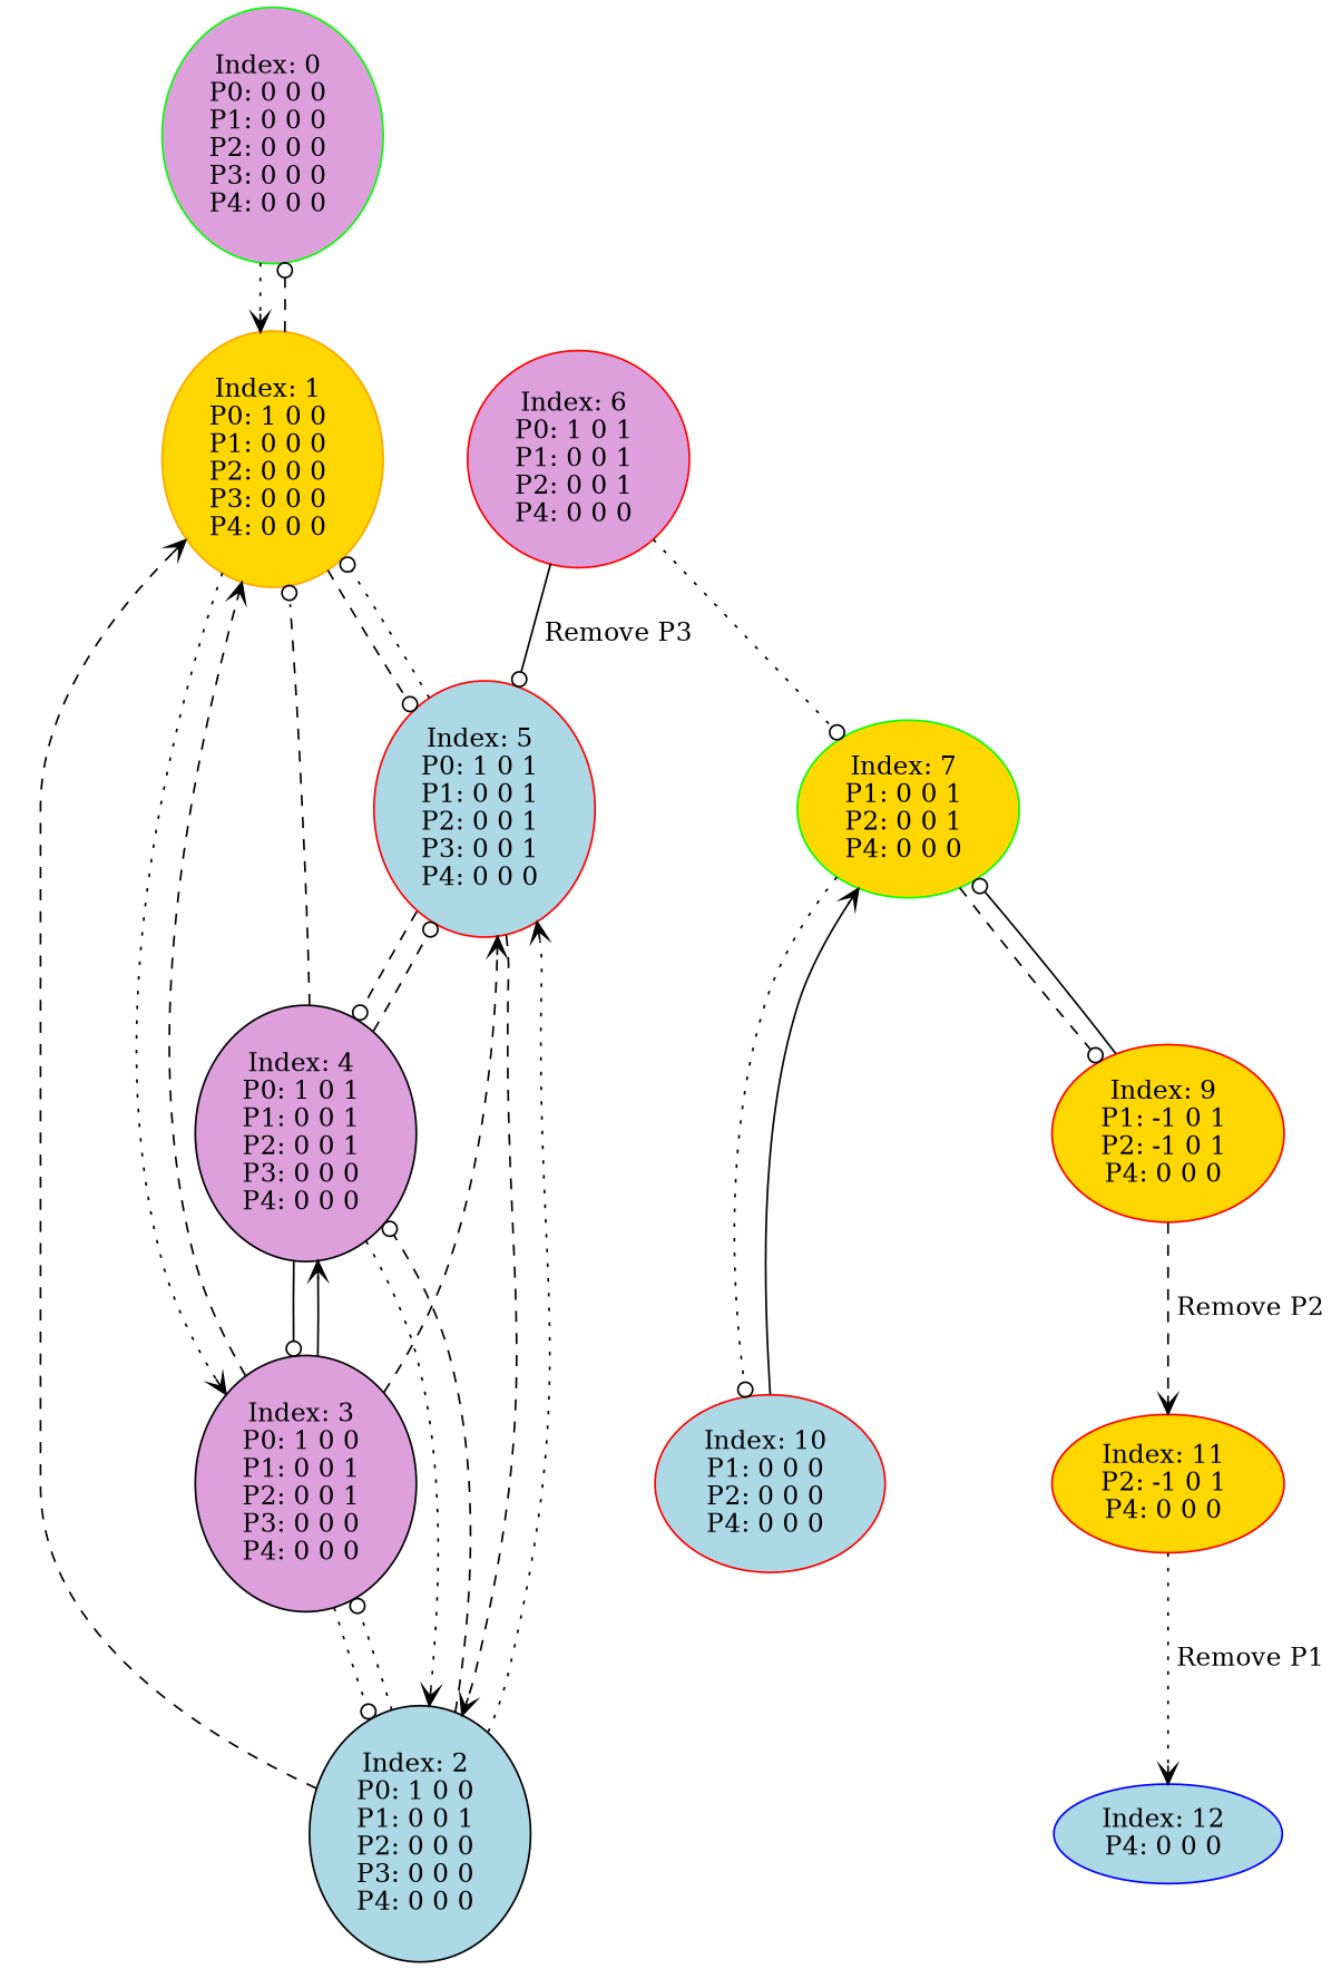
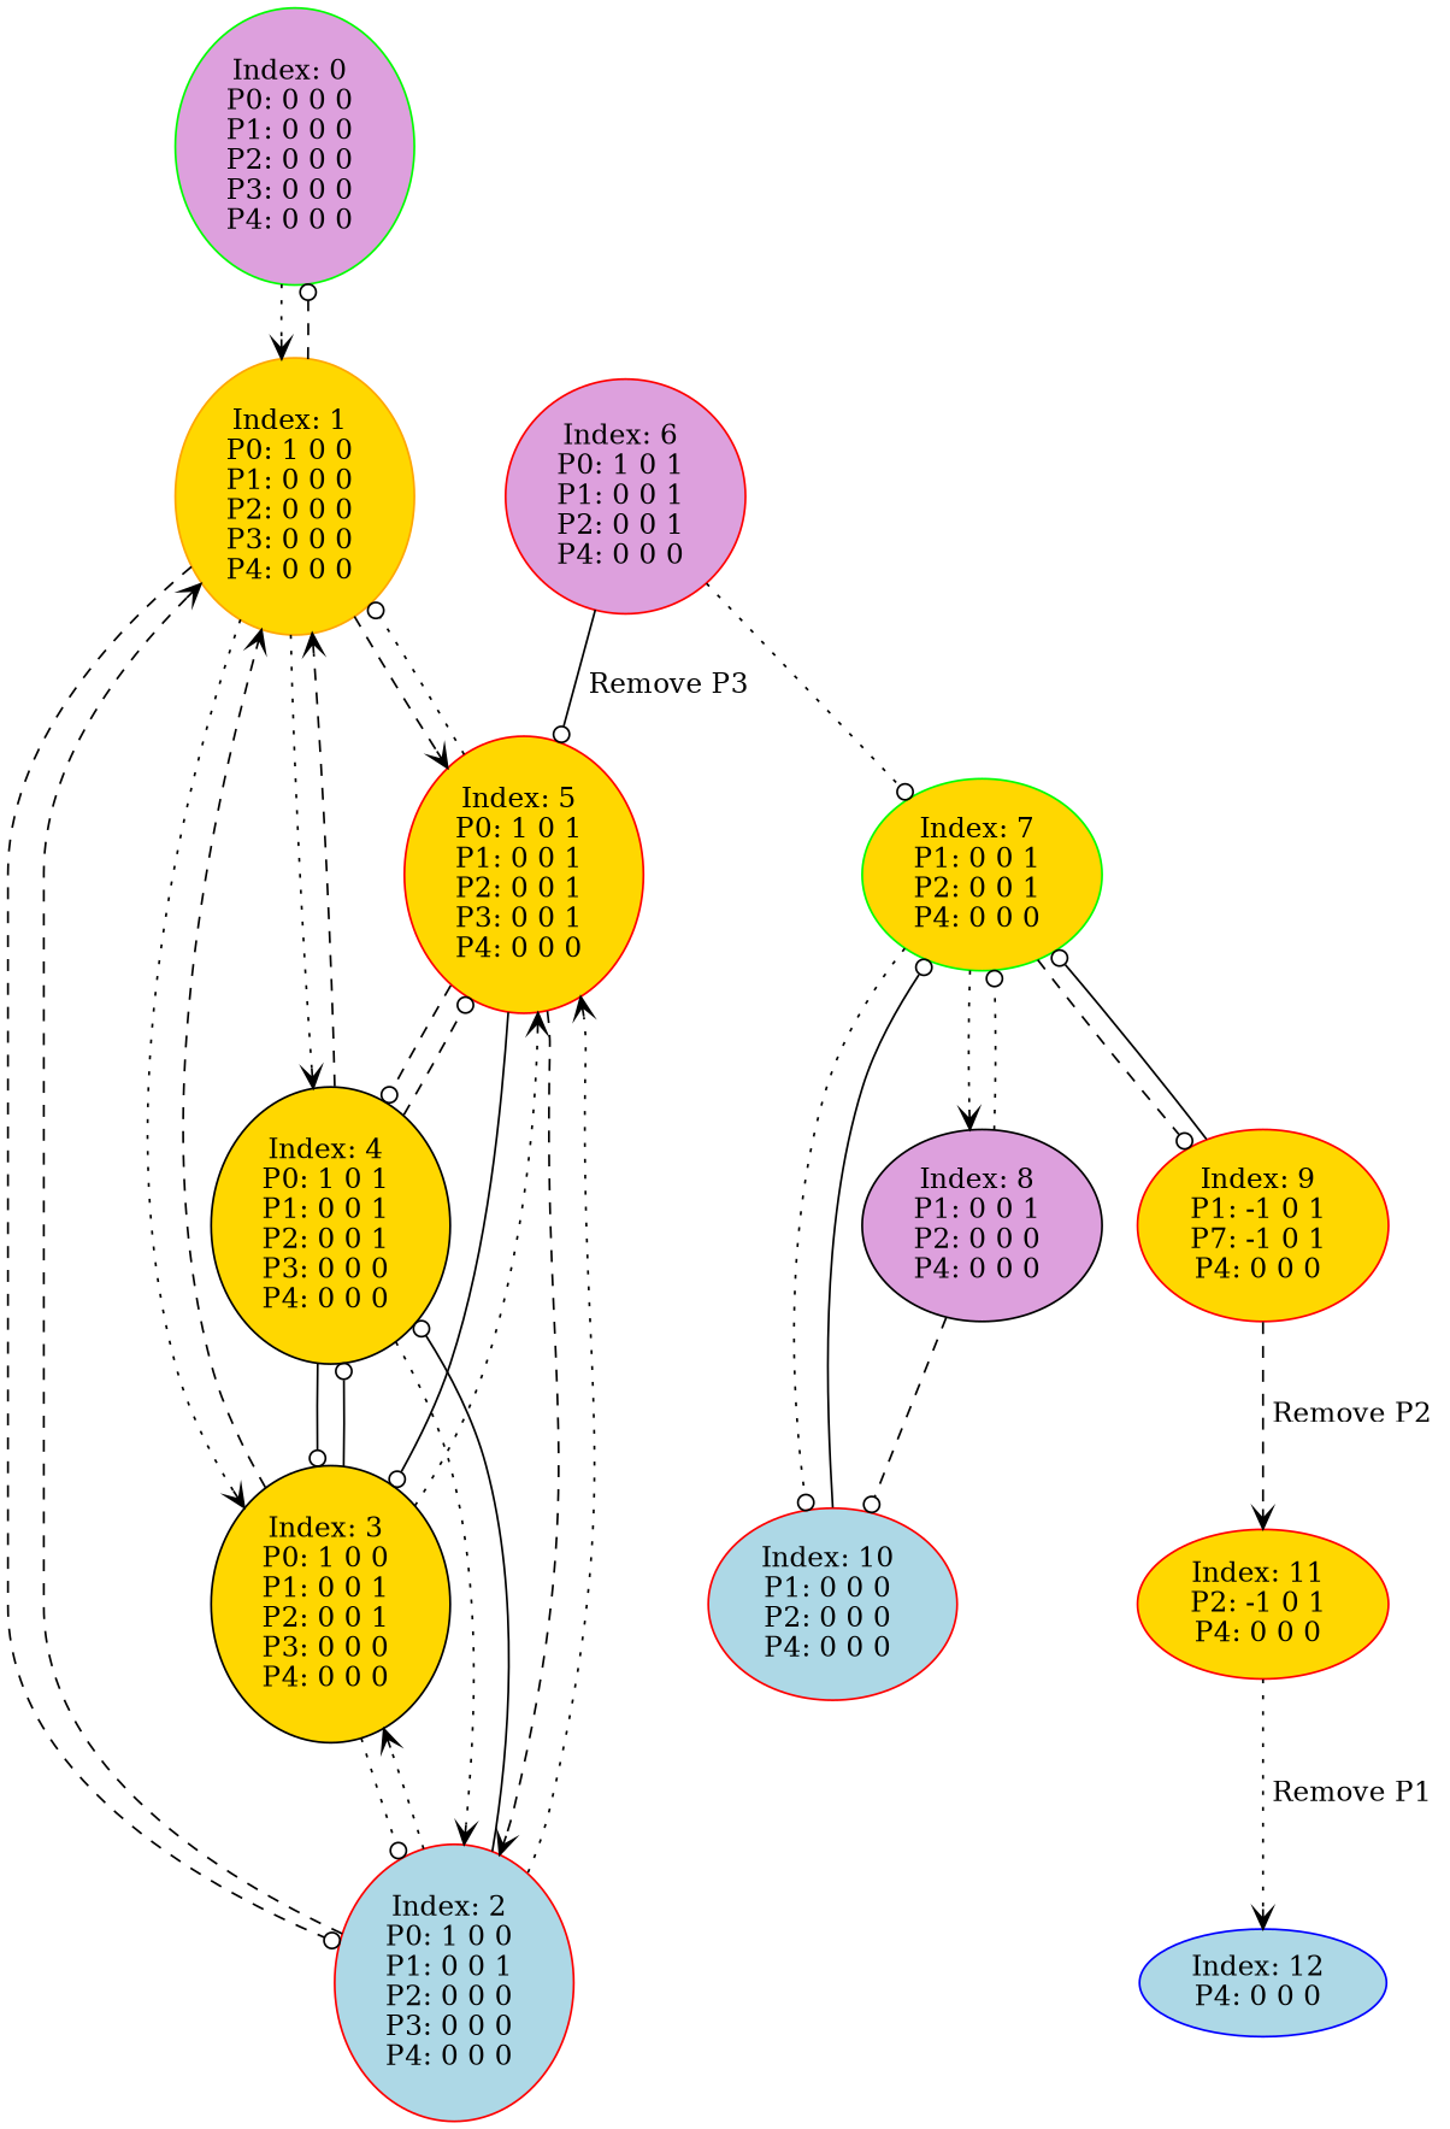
  digraph {
    color=black
    node [color=red fillcolor=gold style=filled]
    edge [arrowhead=odot style=dotted]
    n1 [color=green fillcolor=plum label="Index: 0 \nP0: 0 0 0 \nP1: 0 0 0 \nP2: 0 0 0 \nP3: 0 0 0 \nP4: 0 0 0 \n"]
    n2 [color=orange label="Index: 1 \nP0: 1 0 0 \nP1: 0 0 0 \nP2: 0 0 0 \nP3: 0 0 0 \nP4: 0 0 0 \n"]
-   n3 [fillcolor=lightblue label="Index: 2 \nP0: 1 0 0 \nP1: 0 0 1 \nP2: 0 0 0 \nP3: 0 0 0 \nP4: 0 0 0 \n" color=""]
-   n4 [fillcolor=plum label="Index: 3 \nP0: 1 0 0 \nP1: 0 0 1 \nP2: 0 0 1 \nP3: 0 0 0 \nP4: 0 0 0 \n" color=""]
-   n5 [fillcolor=plum label="Index: 4 \nP0: 1 0 1 \nP1: 0 0 1 \nP2: 0 0 1 \nP3: 0 0 0 \nP4: 0 0 0 \n" color=""]
-   n6 [fillcolor=lightblue label="Index: 5 \nP0: 1 0 1 \nP1: 0 0 1 \nP2: 0 0 1 \nP3: 0 0 1 \nP4: 0 0 0 \n"]
+   n3 [fillcolor=lightblue label="Index: 2 \nP0: 1 0 0 \nP1: 0 0 1 \nP2: 0 0 0 \nP3: 0 0 0 \nP4: 0 0 0 \n"]
+   n4 [label="Index: 3 \nP0: 1 0 0 \nP1: 0 0 1 \nP2: 0 0 1 \nP3: 0 0 0 \nP4: 0 0 0 \n" color=""]
+   n5 [label="Index: 4 \nP0: 1 0 1 \nP1: 0 0 1 \nP2: 0 0 1 \nP3: 0 0 0 \nP4: 0 0 0 \n" color=""]
+   n6 [label="Index: 5 \nP0: 1 0 1 \nP1: 0 0 1 \nP2: 0 0 1 \nP3: 0 0 1 \nP4: 0 0 0 \n"]
    n7 [fillcolor=plum label="Index: 6 \nP0: 1 0 1 \nP1: 0 0 1 \nP2: 0 0 1 \nP4: 0 0 0 \n"]
    n8 [color=green label="Index: 7 \nP1: 0 0 1 \nP2: 0 0 1 \nP4: 0 0 0 \n"]
-   n10 [label="Index: 9 \nP1: -1 0 1 \nP2: -1 0 1 \nP4: 0 0 0 \n"]
+   n9 [fillcolor=plum label="Index: 8 \nP1: 0 0 1 \nP2: 0 0 0 \nP4: 0 0 0 \n" color=""]
+   n10 [label="Index: 9 \nP1: -1 0 1 \nP7: -1 0 1 \nP4: 0 0 0 \n"]
    n11 [fillcolor=lightblue label="Index: 10 \nP1: 0 0 0 \nP2: 0 0 0 \nP4: 0 0 0 \n"]
    n12 [label="Index: 11 \nP2: -1 0 1 \nP4: 0 0 0 \n"]
    n13 [color=blue fillcolor=lightblue label="Index: 12 \nP4: 0 0 0 \n"]
    n1 -> n2 [arrowhead=vee]
    n2 -> n1 [style=dashed]
+   n2 -> n3 [style=dashed]
    n2 -> n4 [arrowhead=vee]
-   n2 -> n6 [style=dashed]
+   n2 -> n5 [arrowhead=vee]
+   n2 -> n6 [arrowhead=vee style=dashed]
    n3 -> n2 [arrowhead=vee style=dashed]
-   n3 -> n4
-   n3 -> n5 [style=dashed]
+   n3 -> n4 [arrowhead=vee]
+   n3 -> n5 [style=solid]
    n3 -> n6 [arrowhead=vee]
    n4 -> n2 [arrowhead=vee style=dashed]
    n4 -> n3
-   n4 -> n5 [arrowhead=vee style=solid]
-   n4 -> n6 [arrowhead=vee style=dashed]
-   n5 -> n2 [style=dashed]
+   n4 -> n5 [style=solid]
+   n4 -> n6 [arrowhead=vee]
+   n5 -> n2 [arrowhead=vee style=dashed]
    n5 -> n3 [arrowhead=vee]
    n5 -> n4 [style=solid]
    n5 -> n6 [style=dashed]
    n6 -> n2
    n6 -> n3 [arrowhead=vee style=dashed]
+   n6 -> n4 [style=solid]
    n6 -> n5 [style=dashed]
    n7 -> n6 [label=" Remove P3 " style=solid]
    n7 -> n8
+   n8 -> n9 [arrowhead=vee]
    n8 -> n10 [style=dashed]
    n8 -> n11
+   n9 -> n8
+   n9 -> n11 [style=dashed]
    n10 -> n8 [style=solid]
    n10 -> n12 [arrowhead=vee label=" Remove P2 " style=dashed]
-   n11 -> n8 [arrowhead=vee style=solid]
+   n11 -> n8 [style=solid]
    n12 -> n13 [arrowhead=vee label=" Remove P1 "]
  }
